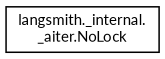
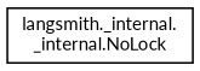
  digraph {
    rankdir=LR
    fontname=Lato
-   n1 [color=black fillcolor=white fontname=Lato fontsize=10 height=0.2 label="langsmith._internal.\l_aiter.NoLock" shape=record style=filled width=0.4]
+   n1 [color=black fillcolor=white fontname=Lato fontsize=10 height=0.2 label="langsmith._internal.\l_internal.NoLock" shape=record style=filled width=0.4]
  }
